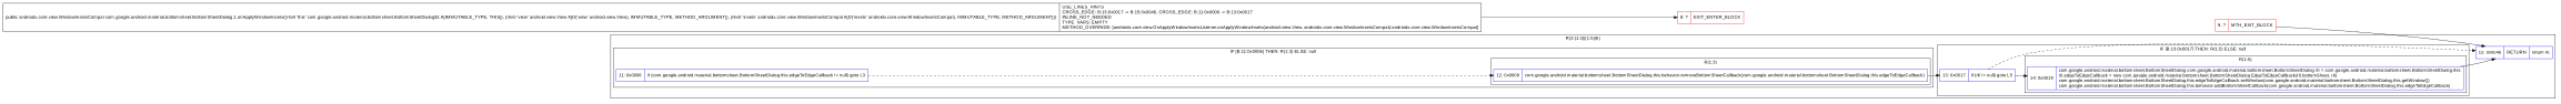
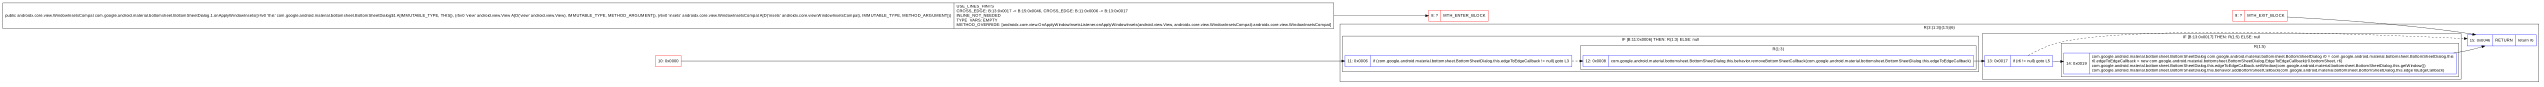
  digraph {
    fontname="Liberation Sans"
    rankdir=LR
    node [color=blue fontname="Liberation Sans" shape=record]
    edge [fontname="Liberation Sans"]
    n1 [label="{12\:\ 0x0008|com.google.android.material.bottomsheet.BottomSheetDialog.this.behavior.removeBottomSheetCallback(com.google.android.material.bottomsheet.BottomSheetDialog.this.edgeToEdgeCallback)\l}"]
    n2 [label="{11\:\ 0x0006|if (com.google.android.material.bottomsheet.BottomSheetDialog.this.edgeToEdgeCallback != null) goto L3\l}"]
    n3 [label="{14\:\ 0x0019|com.google.android.material.bottomsheet.BottomSheetDialog com.google.android.material.bottomsheet.BottomSheetDialog r0 = com.google.android.material.bottomsheet.BottomSheetDialog.this\lr0.edgeToEdgeCallback = new com.google.android.material.bottomsheet.BottomSheetDialog.EdgeToEdgeCallback(r0.bottomSheet, r6)\lcom.google.android.material.bottomsheet.BottomSheetDialog.this.edgeToEdgeCallback.setWindow(com.google.android.material.bottomsheet.BottomSheetDialog.this.getWindow())\lcom.google.android.material.bottomsheet.BottomSheetDialog.this.behavior.addBottomSheetCallback(com.google.android.material.bottomsheet.BottomSheetDialog.this.edgeToEdgeCallback)\l}"]
    n4 [label="{13\:\ 0x0017|if (r6 != null) goto L5\l}"]
    n5 [label="{15\:\ 0x0046|RETURN\l|return r6\l}"]
    n6 [color=red label="{9\:\ ?|MTH_EXIT_BLOCK\l}"]
-   n7 [color=red label="{8\:\ ?|EXIT_ENTER_BLOCK\l}"]
+   n7 [color=red label="{8\:\ ?|MTH_ENTER_BLOCK\l}"]
+   n8 [color=red label="{10\:\ 0x0000}"]
    n9 [label="{public androidx.core.view.WindowInsetsCompat com.google.android.material.bottomsheet.BottomSheetDialog.1.onApplyWindowInsets((r4v0 'this' com.google.android.material.bottomsheet.BottomSheetDialog$1 A[IMMUTABLE_TYPE, THIS]), (r5v0 'view' android.view.View A[D('view' android.view.View), IMMUTABLE_TYPE, METHOD_ARGUMENT]), (r6v0 'insets' androidx.core.view.WindowInsetsCompat A[D('insets' androidx.core.view.WindowInsetsCompat), IMMUTABLE_TYPE, METHOD_ARGUMENT]))  | USE_LINES_HINTS\lCROSS_EDGE: B:13:0x0017 \-\> B:15:0x0046, CROSS_EDGE: B:11:0x0006 \-\> B:13:0x0017\lINLINE_NOT_NEEDED\lTYPE_VARS: EMPTY\lMETHOD_OVERRIDE: [androidx.core.view.OnApplyWindowInsetsListener.onApplyWindowInsets(android.view.View, androidx.core.view.WindowInsetsCompat):androidx.core.view.WindowInsetsCompat]\l}" color=""]
    subgraph cluster_1 {
      label="R(3:(1:3)|(1:5)|6)"
      n5
      subgraph cluster_2 {
        label="IF [B:11:0x0006] THEN: R(1:3) ELSE: null"
        n2
        subgraph cluster_3 {
          label="R(1:3)"
          n1
        }
      }
      subgraph cluster_4 {
        label="IF [B:13:0x0017] THEN: R(1:5) ELSE: null"
        n4
        subgraph cluster_5 {
          label="R(1:5)"
          n3
        }
      }
    }
    n1 -> n4
    n2 -> n1 [style=dashed]
    n3 -> n5
    n4 -> n3
    n4 -> n5 [style=dashed]
    n6 -> n5
+   n8 -> n2
    n9 -> n7
  }
